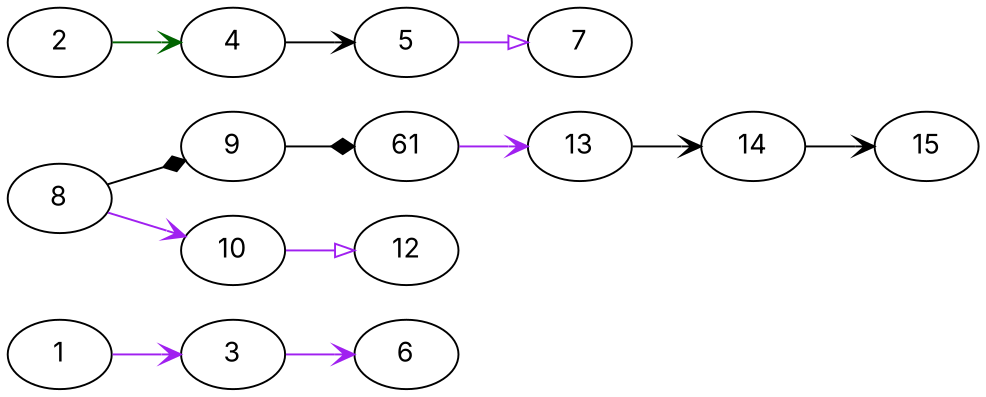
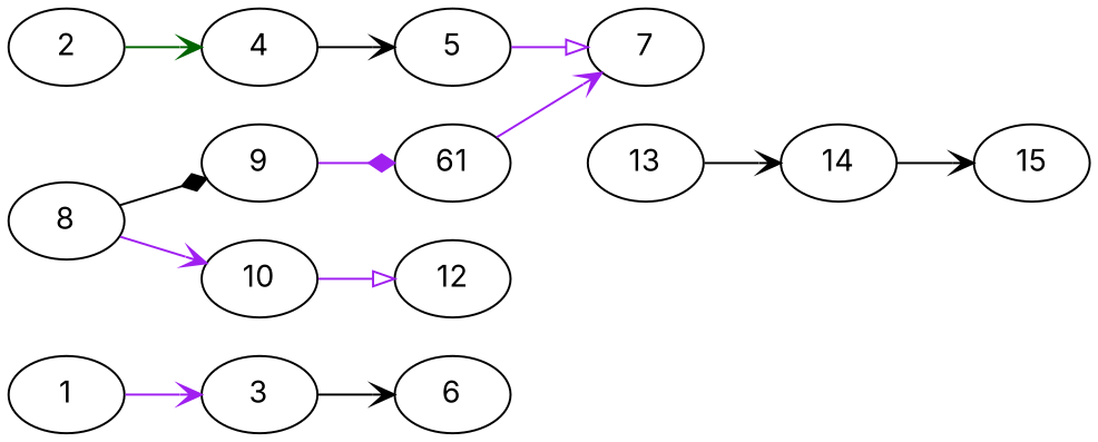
  digraph {
    fontname=Inter
    rankdir=LR
    node [alpha=0.04 fontname=Inter]
    edge [arrowhead=vee color=purple fontname=Inter]
    1 [expect_size=36893696]
    3 [alpha=0.08 expect_size=40454144]
    6 [alpha=0.01 expect_size=34870272]
    2 [alpha=0.10 expect_size=12217344]
    4 [alpha=0.06 expect_size=13514752]
    5 [alpha=0.08 expect_size=16538624]
    7 [alpha=0.11 expect_size=16942080]
    8 [alpha=0.03 expect_size=15675392]
    9 [alpha=0.02 expect_size=21411840]
    10 [alpha=0.07 expect_size=8809472]
    n11 [expect_size=25820160 label=61]
    12 [alpha=0.15 expect_size=34529280]
    13 [alpha=0.16 expect_size=10144768]
    14 [alpha=0.02 expect_size=29990912]
    15 [alpha=0.06 expect_size=43270144]
    1 -> 3
-   3 -> 6
+   3 -> 6 [color=black]
    2 -> 4 [color=darkgreen]
    4 -> 5 [color=black]
    5 -> 7 [arrowhead=onormal]
    8 -> 9 [arrowhead=diamond color=black]
    8 -> 10
-   9 -> n11 [arrowhead=diamond color=black]
+   9 -> n11 [arrowhead=diamond]
    10 -> 12 [arrowhead=onormal]
-   n11 -> 13
+   n11 -> 7
    13 -> 14 [color=black]
    14 -> 15 [color=black]
  }
